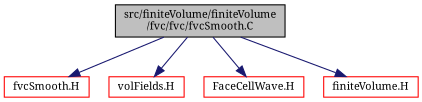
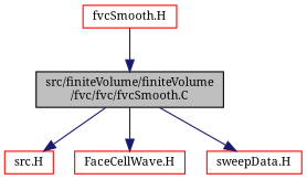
  digraph {
    fontname="Noto Serif"
    node [color=red fontname="Noto Serif" fontsize=10 shape=record]
    edge [color=midnightblue fontname="Noto Serif" fontsize=10 labelfontname=Helvetica labelfontsize=10 style=solid]
    n1 [color=black fillcolor=grey75 fontcolor=black height=0.2 label="src/finiteVolume/finiteVolume\l/fvc/fvc/fvcSmooth.C" style=filled width=0.4]
    n2 [height=0.2 label="fvcSmooth.H" width=0.4]
-   n3 [height=0.2 label="volFields.H" width=0.4]
+   n3 [height=0.2 label="src.H" width=0.4]
    n4 [height=0.2 label="FaceCellWave.H" width=0.4]
-   n5 [height=0.2 label="finiteVolume.H" width=0.4]
-   n1 -> n2
+   n5 [height=0.2 label="sweepData.H" width=0.4]
+   n2 -> n1
    n1 -> n3
    n1 -> n4
    n1 -> n5
  }
